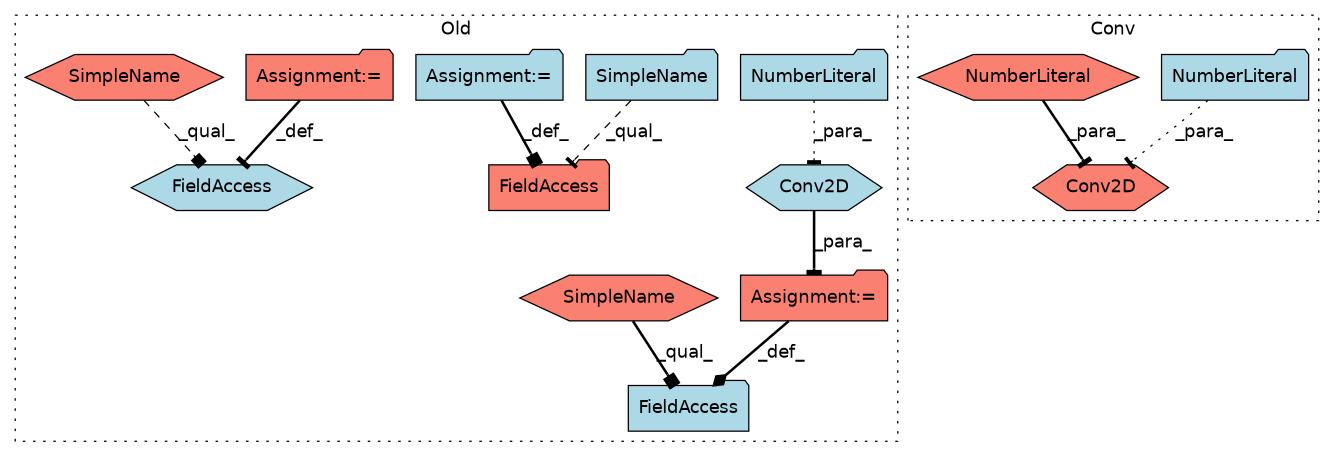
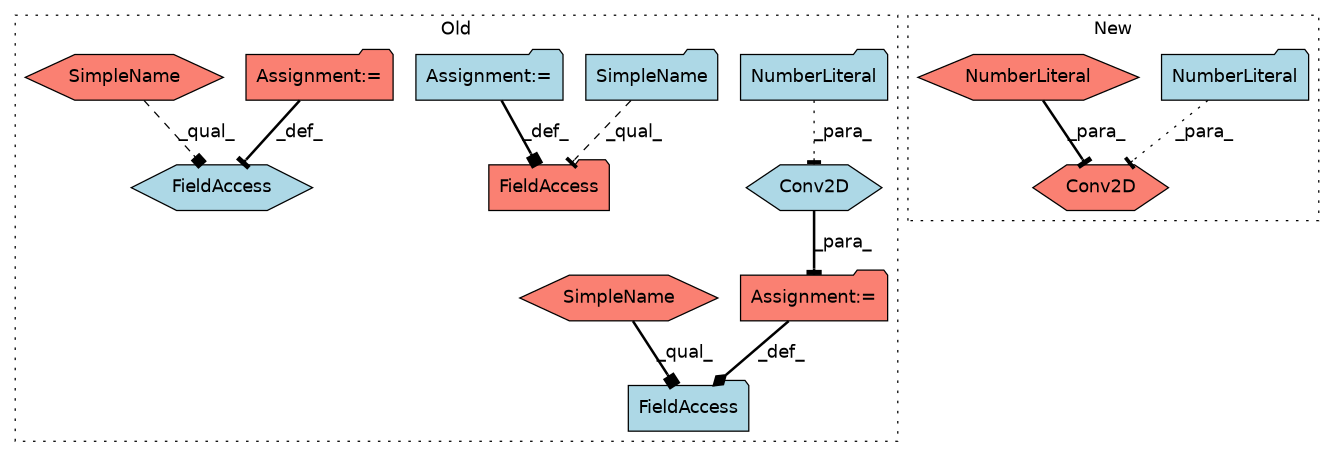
  digraph {
    fontname="DejaVu Sans"
    node [a=34 l=1 s=2033 shape=folder style=filled fillcolor=lightblue fontname="DejaVu Sans"]
    edge [style=bold arrowhead=tee fontname="DejaVu Sans"]
    n1 [a=32 l="7,1" label=Conv2D s="2047,2081" shape=hexagon]
    n2 [label=NumberLiteral s=2074]
    n3 [a=22 l=10 label=FieldAccess]
    n4 [a=22 l=13 label=FieldAccess s=2294 shape=hexagon]
    n5 [a=22 l=8 label=FieldAccess s=2170 fillcolor=salmon]
    n6 [a=7 label="Assignment:=" s=2178]
    n7 [a=7 label="Assignment:=" s=2307 fillcolor=salmon]
    n8 [a=7 label="Assignment:=" s=2043 fillcolor=salmon]
    n9 [a=42 l=4 label=SimpleName shape=hexagon fillcolor=salmon]
    n10 [a=42 l=4 label=SimpleName s=2170]
    n11 [a=42 l=4 label=SimpleName s=2294 shape=hexagon fillcolor=salmon]
    n12 [a=32 l="7,1" label=Conv2D s="1029,1095" shape=hexagon fillcolor=salmon]
    n13 [label=NumberLiteral s=1050]
    n14 [label=NumberLiteral s=1052 shape=hexagon fillcolor=salmon]
    subgraph cluster_1 {
      label=Old
      style=dotted
      n1
      n2
      n3
      n4
      n5
      n6
      n7
      n8
      n9
      n10
      n11
    }
    subgraph cluster_2 {
-     label=Conv
+     label=New
      style=dotted
      n12
      n13
      n14
    }
    n1 -> n8 [label=_para_]
    n2 -> n1 [label=_para_ style=dotted]
    n6 -> n5 [label=_def_ arrowhead=box]
    n7 -> n4 [label=_def_]
    n8 -> n3 [label=_def_ arrowhead=diamond]
    n9 -> n3 [label=_qual_ arrowhead=box]
    n10 -> n5 [label=_qual_ style=dashed]
    n11 -> n4 [label=_qual_ style=dashed arrowhead=box]
    n13 -> n12 [label=_para_ style=dotted]
    n14 -> n12 [label=_para_]
  }
